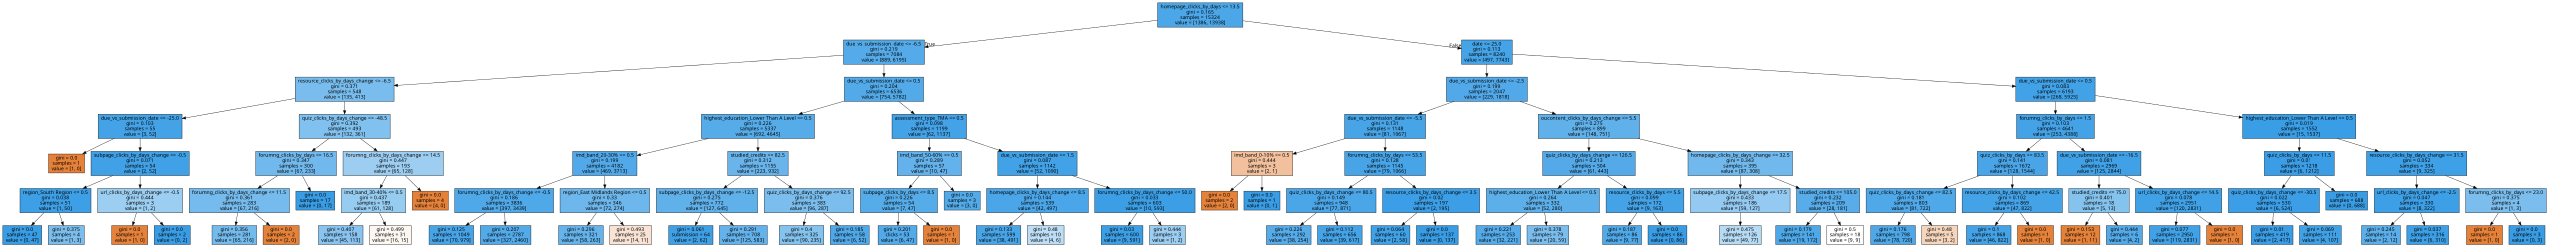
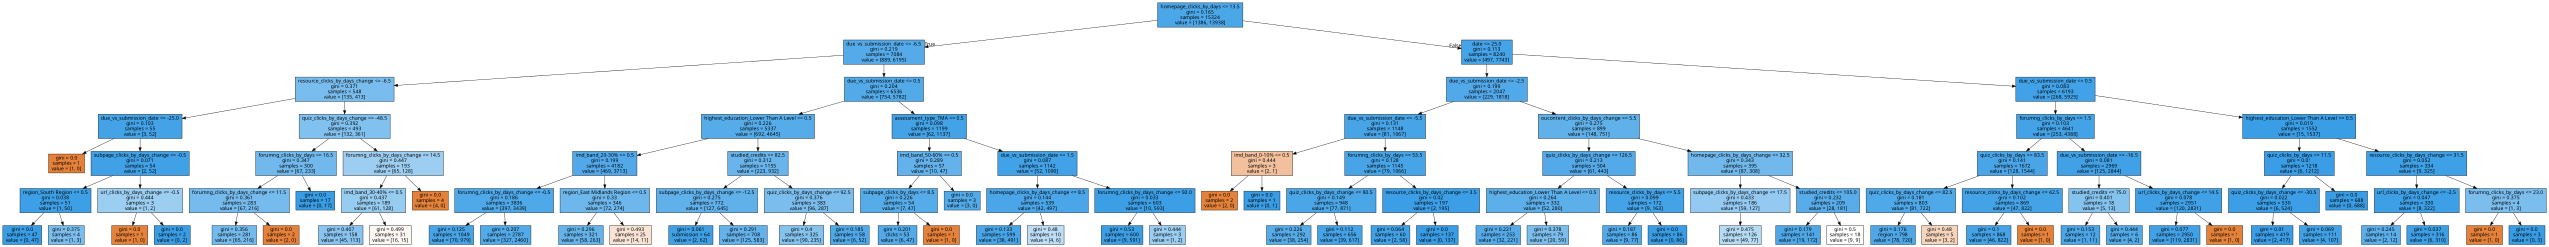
  digraph {
    fontname="Noto Sans"
    node [color=black fillcolor="#e58139ff" fontname="Noto Sans" shape=box style=filled]
    edge [fontname="Noto Sans"]
    n1 [fillcolor="#399de5e6" label="homepage_clicks_by_days <= 13.5\ngini = 0.165\nsamples = 15324\nvalue = [1386, 13938]"]
    n2 [fillcolor="#399de5da" label="due_vs_submission_date <= -6.5\ngini = 0.219\nsamples = 7084\nvalue = [889, 6195]"]
    n3 [fillcolor="#399de5ef" label="date <= 25.0\ngini = 0.113\nsamples = 8240\nvalue = [497, 7743]"]
    n4 [fillcolor="#399de5ac" label="resource_clicks_by_days_change <= -6.5\ngini = 0.371\nsamples = 548\nvalue = [135, 413]"]
    n5 [fillcolor="#399de5de" label="due_vs_submission_date <= 0.5\ngini = 0.204\nsamples = 6536\nvalue = [754, 5782]"]
    n6 [fillcolor="#399de5df" label="due_vs_submission_date <= -2.5\ngini = 0.199\nsamples = 2047\nvalue = [229, 1818]"]
    n7 [fillcolor="#399de5f3" label="due_vs_submission_date <= 0.5\ngini = 0.083\nsamples = 6193\nvalue = [268, 5925]"]
    n8 [fillcolor="#399de5f0" label="due_vs_submission_date <= -25.0\ngini = 0.103\nsamples = 55\nvalue = [3, 52]"]
    n9 [fillcolor="#399de5a2" label="quiz_clicks_by_days_change <= -48.5\ngini = 0.392\nsamples = 493\nvalue = [132, 361]"]
    n10 [fillcolor="#399de5d9" label="highest_education_Lower Than A Level <= 0.5\ngini = 0.226\nsamples = 5337\nvalue = [692, 4645]"]
    n11 [fillcolor="#399de5f1" label="assessment_type_TMA <= 0.5\ngini = 0.098\nsamples = 1199\nvalue = [62, 1137]"]
    n12 [label="gini = 0.0\nsamples = 1\nvalue = [1, 0]"]
    n13 [fillcolor="#399de5f5" label="subpage_clicks_by_days_change <= -0.5\ngini = 0.071\nsamples = 54\nvalue = [2, 52]"]
    n14 [fillcolor="#399de5b6" label="forumng_clicks_by_days <= 16.5\ngini = 0.347\nsamples = 300\nvalue = [67, 233]"]
    n15 [fillcolor="#399de57e" label="forumng_clicks_by_days_change <= 14.5\ngini = 0.447\nsamples = 193\nvalue = [65, 128]"]
    n16 [fillcolor="#399de5fa" label="region_South Region <= 0.5\ngini = 0.038\nsamples = 51\nvalue = [1, 50]"]
    n17 [fillcolor="#399de57f" label="url_clicks_by_days_change <= -0.5\ngini = 0.444\nsamples = 3\nvalue = [1, 2]"]
    n18 [fillcolor="#399de5ff" label="gini = 0.0\nsamples = 47\nvalue = [0, 47]"]
    n19 [fillcolor="#399de5aa" label="gini = 0.375\nsamples = 4\nvalue = [1, 3]"]
    n20 [label="gini = 0.0\nsamples = 1\nvalue = [1, 0]"]
    n21 [fillcolor="#399de5ff" label="gini = 0.0\nsamples = 2\nvalue = [0, 2]"]
    n22 [fillcolor="#399de5b0" label="forumng_clicks_by_days_change <= 11.5\ngini = 0.361\nsamples = 283\nvalue = [67, 216]"]
    n23 [fillcolor="#399de5ff" label="gini = 0.0\nsamples = 17\nvalue = [0, 17]"]
    n24 [fillcolor="#399de585" label="imd_band_30-40% <= 0.5\ngini = 0.437\nsamples = 189\nvalue = [61, 128]"]
    n25 [label="gini = 0.0\nsamples = 4\nvalue = [4, 0]"]
    n26 [fillcolor="#399de5b2" label="gini = 0.356\nsamples = 281\nvalue = [65, 216]"]
    n27 [label="gini = 0.0\nsamples = 2\nvalue = [2, 0]"]
    n28 [fillcolor="#399de599" label="gini = 0.407\nsamples = 158\nvalue = [45, 113]"]
    n29 [fillcolor="#e5813910" label="gini = 0.499\nsamples = 31\nvalue = [16, 15]"]
    n30 [fillcolor="#399de5df" label="imd_band_20-30% <= 0.5\ngini = 0.199\nsamples = 4182\nvalue = [469, 3713]"]
    n31 [fillcolor="#399de5c2" label="studied_credits <= 82.5\ngini = 0.312\nsamples = 1155\nvalue = [223, 932]"]
    n32 [fillcolor="#399de5c9" label="imd_band_50-60% <= 0.5\ngini = 0.289\nsamples = 57\nvalue = [10, 47]"]
    n33 [fillcolor="#399de5f3" label="due_vs_submission_date <= 1.5\ngini = 0.087\nsamples = 1142\nvalue = [52, 1090]"]
    n34 [fillcolor="#399de5e2" label="forumng_clicks_by_days_change <= -0.5\ngini = 0.186\nsamples = 3836\nvalue = [397, 3439]"]
    n35 [fillcolor="#399de5bc" label="region_East Midlands Region <= 0.5\ngini = 0.33\nsamples = 346\nvalue = [72, 274]"]
    n36 [fillcolor="#399de5cd" label="subpage_clicks_by_days_change <= -12.5\ngini = 0.275\nsamples = 772\nvalue = [127, 645]"]
    n37 [fillcolor="#399de5aa" label="quiz_clicks_by_days_change <= 92.5\ngini = 0.376\nsamples = 383\nvalue = [96, 287]"]
    n38 [fillcolor="#399de5ed" label="gini = 0.125\nsamples = 1049\nvalue = [70, 979]"]
    n39 [fillcolor="#399de5dd" label="gini = 0.207\nsamples = 2787\nvalue = [327, 2460]"]
    n40 [fillcolor="#399de5c7" label="gini = 0.296\nsamples = 321\nvalue = [58, 263]"]
    n41 [fillcolor="#e5813937" label="gini = 0.493\nsamples = 25\nvalue = [14, 11]"]
    n42 [fillcolor="#399de5f7" label="gini = 0.061\nsubmission = 64\nvalue = [2, 62]"]
    n43 [fillcolor="#399de5c8" label="gini = 0.291\nsamples = 708\nvalue = [125, 583]"]
    n44 [fillcolor="#399de59d" label="gini = 0.4\nsamples = 325\nvalue = [90, 235]"]
    n45 [fillcolor="#399de5e2" label="gini = 0.185\nsamples = 58\nvalue = [6, 52]"]
    n46 [fillcolor="#399de5d9" label="subpage_clicks_by_days <= 8.5\ngini = 0.226\nsamples = 54\nvalue = [7, 47]"]
    n47 [fillcolor="#399de5de" label="gini = 0.0\nsamples = 3\nvalue = [3, 0]"]
    n48 [fillcolor="#399de5e9" label="homepage_clicks_by_days_change <= 8.5\ngini = 0.144\nsamples = 539\nvalue = [42, 497]"]
    n49 [fillcolor="#399de5fb" label="forumng_clicks_by_days_change <= 50.0\ngini = 0.033\nsamples = 603\nvalue = [10, 593]"]
    n50 [fillcolor="#399de5de" label="gini = 0.201\nclicks = 53\nvalue = [6, 47]"]
    n51 [label="gini = 0.0\nsamples = 1\nvalue = [1, 0]"]
    n52 [fillcolor="#399de5eb" label="gini = 0.133\nsamples = 599\nvalue = [38, 491]"]
    n53 [fillcolor="#399de555" label="gini = 0.48\nsamples = 10\nvalue = [4, 6]"]
-   n54 [fillcolor="#399de5fb" label="gini = 0.03\nsamples = 600\nvalue = [9, 591]"]
+   n54 [fillcolor="#399de5fb" label="gini = 0.53\nsamples = 600\nvalue = [9, 591]"]
    n55 [fillcolor="#399de57f" label="gini = 0.444\nsamples = 3\nvalue = [1, 2]"]
    n56 [fillcolor="#399de5ec" label="due_vs_submission_date <= -5.5\ngini = 0.131\nsamples = 1148\nvalue = [81, 1067]"]
    n57 [fillcolor="#399de5cd" label="oucontent_clicks_by_days_change <= 5.5\ngini = 0.275\nsamples = 899\nvalue = [148, 751]"]
    n58 [fillcolor="#399de5f0" label="forumng_clicks_by_days <= 1.5\ngini = 0.103\nsamples = 4641\nvalue = [253, 4388]"]
    n59 [fillcolor="#399de5fd" label="highest_education_Lower Than A Level <= 0.5\ngini = 0.019\nsamples = 1552\nvalue = [15, 1537]"]
    n60 [fillcolor="#e581397f" label="imd_band_0-10% <= 0.5\ngini = 0.444\nsamples = 3\nvalue = [2, 1]"]
    n61 [fillcolor="#399de5ec" label="forumng_clicks_by_days <= 53.5\ngini = 0.128\nsamples = 1145\nvalue = [79, 1066]"]
    n62 [fillcolor="#399de5dc" label="quiz_clicks_by_days_change <= 126.5\ngini = 0.213\nsamples = 504\nvalue = [61, 443]"]
    n63 [fillcolor="#399de5b7" label="homepage_clicks_by_days_change <= 32.5\ngini = 0.343\nsamples = 395\nvalue = [87, 308]"]
    n64 [label="gini = 0.0\nsamples = 2\nvalue = [2, 0]"]
    n65 [fillcolor="#399de5ff" label="gini = 0.0\nsamples = 1\nvalue = [0, 1]"]
    n66 [fillcolor="#399de5e8" label="quiz_clicks_by_days_change <= 80.5\ngini = 0.149\nsamples = 948\nvalue = [77, 871]"]
    n67 [fillcolor="#399de5fc" label="resource_clicks_by_days_change <= 3.5\ngini = 0.02\nsamples = 197\nvalue = [2, 195]"]
    n68 [fillcolor="#399de5d9" label="gini = 0.226\nsamples = 292\nvalue = [38, 254]"]
    n69 [fillcolor="#399de5ef" label="gini = 0.112\nsamples = 656\nvalue = [39, 617]"]
    n70 [fillcolor="#399de5f6" label="gini = 0.064\nsamples = 60\nvalue = [2, 58]"]
    n71 [fillcolor="#399de5ff" label="gini = 0.0\nsamples = 137\nvalue = [0, 137]"]
    n72 [fillcolor="#399de5d0" label="highest_education_Lower Than A Level <= 0.5\ngini = 0.264\nsamples = 332\nvalue = [52, 280]"]
    n73 [fillcolor="#399de5f1" label="resource_clicks_by_days <= 5.5\ngini = 0.099\nsamples = 172\nvalue = [9, 163]"]
    n74 [fillcolor="#399de589" label="subpage_clicks_by_days_change <= 17.5\ngini = 0.433\nsamples = 186\nvalue = [59, 127]"]
    n75 [fillcolor="#399de5d8" label="studied_credits <= 105.0\ngini = 0.232\nsamples = 209\nvalue = [28, 181]"]
    n76 [fillcolor="#399de5da" label="gini = 0.221\nsamples = 253\nvalue = [32, 221]"]
    n77 [fillcolor="#399de5a9" label="gini = 0.378\nsamples = 79\nvalue = [20, 59]"]
    n78 [fillcolor="#399de5e1" label="gini = 0.187\nsamples = 86\nvalue = [9, 77]"]
    n79 [fillcolor="#399de5ff" label="gini = 0.0\nsamples = 86\nvalue = [0, 86]"]
    n80 [fillcolor="#399de55d" label="gini = 0.475\nsamples = 126\nvalue = [49, 77]"]
    n81 [fillcolor="#399de5e3" label="gini = 0.179\nsamples = 141\nvalue = [19, 172]"]
    n82 [fillcolor="#e5813900" label="gini = 0.5\nsamples = 18\nvalue = [9, 9]"]
    n83 [fillcolor="#399de5ea" label="quiz_clicks_by_days <= 83.5\ngini = 0.141\nsamples = 1672\nvalue = [128, 1544]"]
    n84 [fillcolor="#399de5f4" label="due_vs_submission_date <= -16.5\ngini = 0.081\nsamples = 2969\nvalue = [125, 2844]"]
    n85 [fillcolor="#399de5fe" label="quiz_clicks_by_days <= 11.5\ngini = 0.01\nsamples = 1218\nvalue = [6, 1212]"]
    n86 [fillcolor="#399de5f8" label="resource_clicks_by_days_change <= 31.5\ngini = 0.052\nsamples = 334\nvalue = [9, 325]"]
    n87 [fillcolor="#399de5e2" label="quiz_clicks_by_days_change <= 82.5\ngini = 0.181\nsamples = 803\nvalue = [81, 722]"]
    n88 [fillcolor="#399de5f0" label="resource_clicks_by_days_change <= 42.5\ngini = 0.102\nsamples = 869\nvalue = [47, 822]"]
    n89 [fillcolor="#399de59d" label="studied_credits <= 75.0\ngini = 0.401\nsamples = 18\nvalue = [5, 13]"]
    n90 [fillcolor="#399de5f4" label="url_clicks_by_days_change <= 14.5\ngini = 0.078\nsamples = 2951\nvalue = [120, 2831]"]
-   n91 [fillcolor="#399de5e3" label="gini = 0.176\nsamples = 798\nvalue = [78, 720]"]
+   n91 [fillcolor="#399de5e3" label="gini = 0.176\nregion = 798\nvalue = [78, 720]"]
    n92 [fillcolor="#e5813955" label="gini = 0.48\nsamples = 5\nvalue = [3, 2]"]
    n93 [fillcolor="#399de5f1" label="gini = 0.1\nsamples = 868\nvalue = [46, 822]"]
    n94 [label="gini = 0.0\nsamples = 1\nvalue = [1, 0]"]
-   n95 [label="gini = 0.153\nsamples = 12\nvalue = [1, 11]"]
+   n95 [fillcolor="#399de5e8" label="gini = 0.153\nsamples = 12\nvalue = [1, 11]"]
    n96 [fillcolor="#399de5de" label="gini = 0.444\nsamples = 6\nvalue = [4, 2]"]
    n97 [fillcolor="#399de5f4" label="gini = 0.077\nsamples = 2950\nvalue = [119, 2831]"]
    n98 [label="gini = 0.0\nsamples = 1\nvalue = [1, 0]"]
    n99 [fillcolor="#399de5fc" label="quiz_clicks_by_days_change <= -30.5\ngini = 0.022\nsamples = 530\nvalue = [6, 524]"]
    n100 [fillcolor="#399de5ff" label="gini = 0.0\nsamples = 688\nvalue = [0, 688]"]
    n101 [fillcolor="#399de5f9" label="url_clicks_by_days_change <= -2.5\ngini = 0.047\nsamples = 330\nvalue = [8, 322]"]
    n102 [fillcolor="#399de5aa" label="forumng_clicks_by_days <= 23.0\ngini = 0.375\nsamples = 4\nvalue = [1, 3]"]
    n103 [fillcolor="#399de5fe" label="gini = 0.01\nsamples = 419\nvalue = [2, 417]"]
    n104 [fillcolor="#399de5f5" label="gini = 0.069\nsamples = 111\nvalue = [4, 107]"]
    n105 [fillcolor="#399de5d4" label="gini = 0.245\nsamples = 14\nvalue = [2, 12]"]
    n106 [fillcolor="#399de5fa" label="gini = 0.037\nsamples = 316\nvalue = [6, 310]"]
    n107 [label="gini = 0.0\nsamples = 1\nvalue = [1, 0]"]
    n108 [fillcolor="#399de5ff" label="gini = 0.0\nsamples = 3\nvalue = [0, 3]"]
    n1 -> n2 [headlabel=True labelangle=45 labeldistance=2.5]
    n1 -> n3 [headlabel=False labelangle=-45 labeldistance=2.5]
    n2 -> n4
    n2 -> n5
    n3 -> n6
    n3 -> n7
    n4 -> n8
    n4 -> n9
    n5 -> n10
    n5 -> n11
    n6 -> n56
    n6 -> n57
    n7 -> n58
    n7 -> n59
    n8 -> n12
    n8 -> n13
    n9 -> n14
    n9 -> n15
    n10 -> n30
    n10 -> n31
    n11 -> n32
    n11 -> n33
    n13 -> n16
    n13 -> n17
    n14 -> n22
    n14 -> n23
    n15 -> n24
    n15 -> n25
    n16 -> n18
    n16 -> n19
    n17 -> n20
    n17 -> n21
    n22 -> n26
    n22 -> n27
    n24 -> n28
    n24 -> n29
    n30 -> n34
    n30 -> n35
    n31 -> n36
    n31 -> n37
    n32 -> n46
    n32 -> n47
    n33 -> n48
    n33 -> n49
    n34 -> n38
    n34 -> n39
    n35 -> n40
    n35 -> n41
    n36 -> n42
    n36 -> n43
    n37 -> n44
    n37 -> n45
    n46 -> n50
    n46 -> n51
    n48 -> n52
    n48 -> n53
    n49 -> n54
    n49 -> n55
    n56 -> n60
    n56 -> n61
    n57 -> n62
    n57 -> n63
    n58 -> n83
    n58 -> n84
    n59 -> n85
    n59 -> n86
    n60 -> n64
    n60 -> n65
    n61 -> n66
    n61 -> n67
    n62 -> n72
    n62 -> n73
    n63 -> n74
    n63 -> n75
    n66 -> n68
    n66 -> n69
    n67 -> n70
    n67 -> n71
    n72 -> n76
    n72 -> n77
    n73 -> n78
    n73 -> n79
    n74 -> n80
    n75 -> n81
    n75 -> n82
    n83 -> n87
    n83 -> n88
    n84 -> n89
    n84 -> n90
    n85 -> n99
    n85 -> n100
    n86 -> n101
    n86 -> n102
    n87 -> n91
    n87 -> n92
    n88 -> n93
    n88 -> n94
    n89 -> n95
    n89 -> n96
    n90 -> n97
    n90 -> n98
    n99 -> n103
    n99 -> n104
    n101 -> n105
    n101 -> n106
    n102 -> n107
    n102 -> n108
  }
